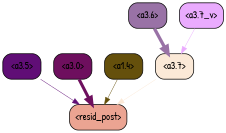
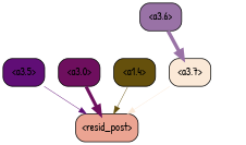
  strict digraph {
    fontname="Patrick Hand"
    splines=true
    node [color=black fontname="Patrick Hand" shape=box style="filled, rounded"]
    edge [fontname="Patrick Hand" penwidth=0.6]
    "<a3.7>" [fillcolor="#fbe9d7"]
    "<resid_post>" [fillcolor="#eba492"]
    "<a3.6>" [fillcolor="#9972a6"]
    "<a3.5>" [fillcolor="#600e76"]
    "<a3.0>" [fillcolor="#6e0f5e"]
    "<a1.4>" [fillcolor="#65500c"]
-   "<a3.7_v>" [fillcolor="#eaabfe"]
    "<a3.7>" -> "<resid_post>" [color="#fbe9d7"]
    "<a3.6>" -> "<a3.7>" [color="#9972a6" penwidth=4.646730065345764]
    "<a3.5>" -> "<resid_post>" [color="#600e76"]
    "<a3.0>" -> "<resid_post>" [color="#6e0f5e" penwidth=4.323132634162903]
    "<a1.4>" -> "<resid_post>" [color="#65500c"]
-   "<a3.7_v>" -> "<a3.7>" [color="#eaabfe"]
  }
